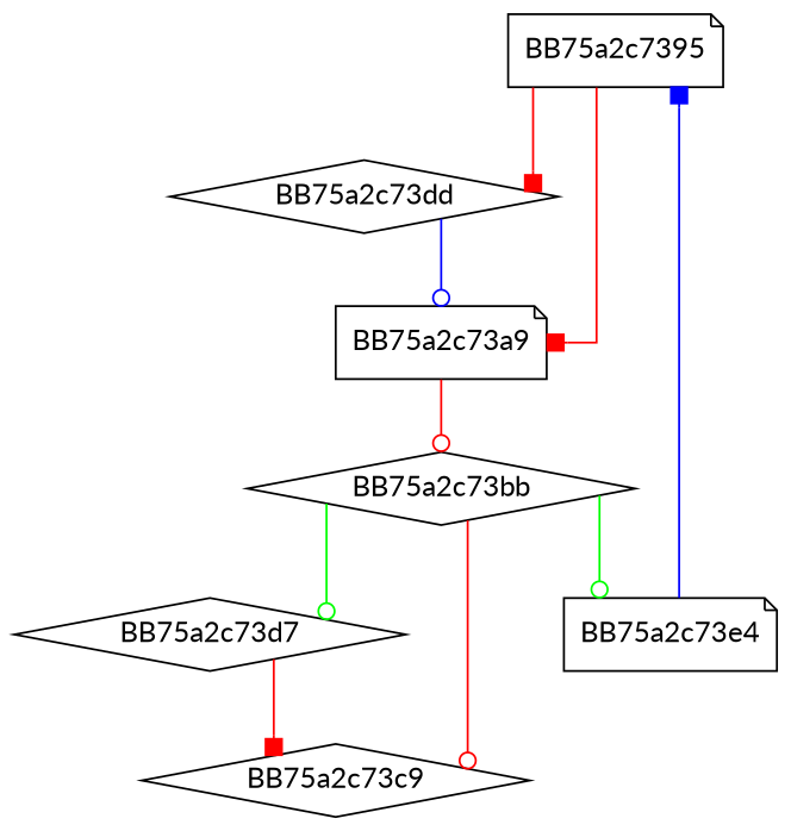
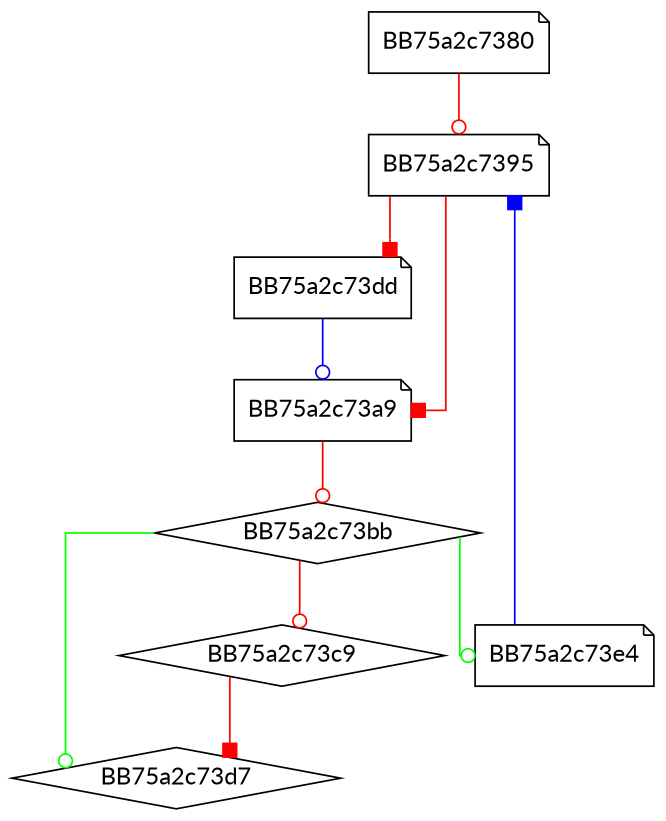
  digraph {
    fontname=Lato
    splines=ortho
    node [fontname=Lato shape=note]
    edge [arrowhead=odot color=red fontname=Lato]
+   BB75a2c7380
    BB75a2c7395
    BB75a2c73e4
-   BB75a2c73dd [shape=diamond]
+   BB75a2c73dd
    BB75a2c73a9
    BB75a2c73bb [shape=diamond]
    BB75a2c73d7 [shape=diamond]
    BB75a2c73c9 [shape=diamond]
+   BB75a2c7380 -> BB75a2c7395
    BB75a2c7395 -> BB75a2c73dd [arrowhead=box]
    BB75a2c7395 -> BB75a2c73a9 [arrowhead=box]
    BB75a2c73e4 -> BB75a2c7395 [arrowhead=box color=blue]
    BB75a2c73dd -> BB75a2c73a9 [color=blue]
    BB75a2c73a9 -> BB75a2c73bb
    BB75a2c73bb -> BB75a2c73e4 [color=green]
    BB75a2c73bb -> BB75a2c73d7 [color=green]
    BB75a2c73bb -> BB75a2c73c9
-   BB75a2c73d7 -> BB75a2c73c9 [arrowhead=box]
+   BB75a2c73c9 -> BB75a2c73d7 [arrowhead=box]
  }
